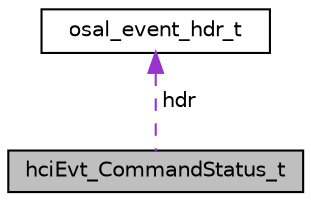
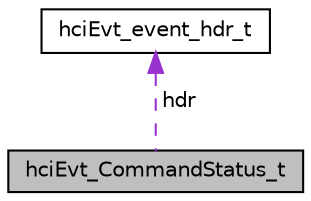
  digraph {
    node [color=black fontname=Helvetica fontsize=10 shape=record style=filled]
    n1 [fillcolor=grey75 fontcolor=black height=0.2 label=hciEvt_CommandStatus_t width=0.4]
-   n2 [fillcolor=white height=0.2 label=osal_event_hdr_t width=0.4]
+   n2 [fillcolor=white height=0.2 label=hciEvt_event_hdr_t width=0.4]
    n2 -> n1 [color=darkorchid3 dir=back fontname=Helvetica fontsize=10 label=" hdr" labelfontname=Helvetica labelfontsize=10 style=dashed]
  }
